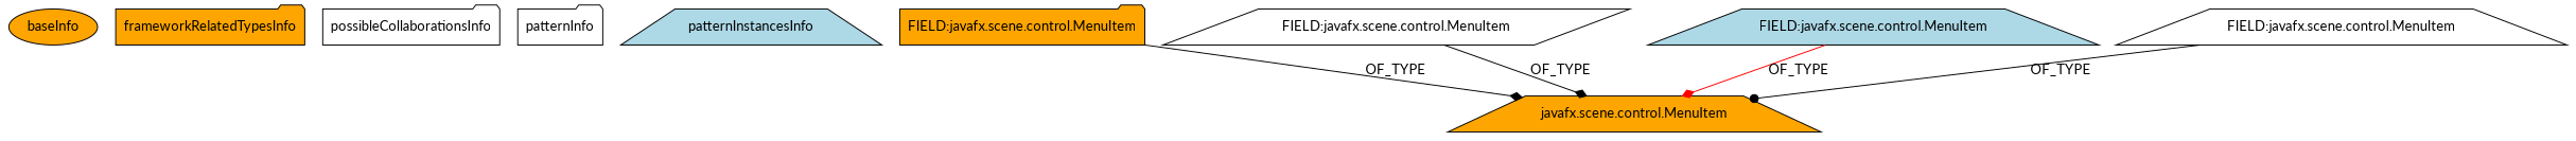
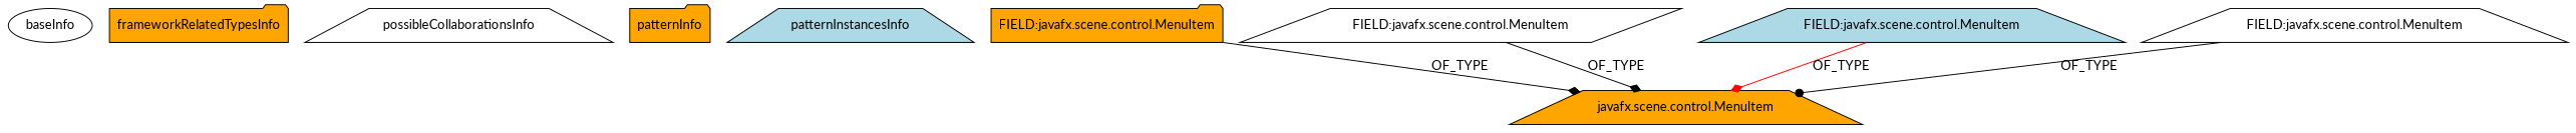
  digraph {
    fontname=Lato
    node [fillcolor=white fontname=Lato shape=trapezium style=filled]
    edge [arrowhead=diamond color=black fontname=Lato]
-   baseInfo [category=pattern fillcolor=orange graphId=534 isAnonymous=false possibleRelation=false shape=ellipse]
+   baseInfo [category=pattern graphId=534 isAnonymous=false possibleRelation=false shape=ellipse]
    frameworkRelatedTypesInfo [fillcolor=orange shape=folder]
-   possibleCollaborationsInfo [shape=folder]
-   patternInfo [frequency=13.0 patternRootClient=null shape=folder]
+   possibleCollaborationsInfo
+   patternInfo [fillcolor=orange frequency=13.0 patternRootClient=null shape=folder]
    patternInstancesInfo [0="kevinkdo-draw~/kevinkdo-draw/draw-master/src/views/DrawMenuBar.java~DrawMenuBar~3444" 1="jasonwr-jhuep_ent_web_dev~/jasonwr-jhuep_ent_web_dev/jhuep_ent_web_dev-master/src/hw10/main/Retail.java~Retail~3269" 10="atsticks-FXOne~/atsticks-FXOne/FXOne-master/org.fxone/fxone-ui/src/main/java/org/fxone/ui/rt/components/view/ViewMenu.java~ViewMenu~1931" 11="Technius-Starbound-Mod-Toolkit~/Technius-Starbound-Mod-Toolkit/Starbound-Mod-Toolkit-master/src/main/java/co/technius/starboundmodtoolkit/ModToolkitMenu.java~ModToolkitMenu~1420" 12="bjornbil-reservatie~/bjornbil-reservatie/reservatie-master/ReservatieKommaFinal/src/be/khleuven/bjornbillen/controller/MainController.java~MainController~2178" 2="tarchan-ClipFX~/tarchan-ClipFX/ClipFX-master/src/com/mac/tarchan/clipfx/ClipFXController.java~ClipFXController~4467" 3="JoshuaHanrahan-DVDCollectionApp~/JoshuaHanrahan-DVDCollectionApp/DVDCollectionApp-master/src/dvdcollectionapp/view/DvdcollectionappfxmlController.java~DvdcollectionappfxmlController~728" 4="jasonwr-jhuep_ent_web_dev~/jasonwr-jhuep_ent_web_dev/jhuep_ent_web_dev-master/src/hw8/main/Retail.java~Retail~3291" 5="ireardon-cs32-final~/ireardon-cs32-final/cs32-final-master/src/edu/brown/cs32/final_group/fx/TopMenuBar.java~TopMenuBar~3216" 6="sebbafer-Sebanana~/sebbafer-Sebanana/Sebanana-master/src/sebanana/views/MyMenubar.java~MyMenubar~4131" 7="killjoy64-Scouting~/killjoy64-Scouting/Scouting-master/Robotics Scouting Client/src/org/petoskeypaladins/scouting/client/Controller.java~Controller~3456" 8="zvakanaka-bitbit~/zvakanaka-bitbit/bitbit-master/src/bitbit/BitBit.java~BitBit~4923" 9="weltensturm-milca~/weltensturm-milca/milca-master/src/milca/GUI.java~GUI~4747" fillcolor=lightblue]
    n6 [fillcolor=orange isFrameworkType=false label="javafx.scene.control.MenuItem" vertexType=FRAMEWORK_CLASS_TYPE]
    n7 [fillcolor=orange isFrameworkType=false label="FIELD:javafx.scene.control.MenuItem" shape=folder vertexType=FIELD_DECLARATION]
    n8 [isFrameworkType=false label="FIELD:javafx.scene.control.MenuItem" shape=parallelogram vertexType=FIELD_DECLARATION]
    n9 [fillcolor=lightblue isFrameworkType=false label="FIELD:javafx.scene.control.MenuItem" vertexType=FIELD_DECLARATION]
    n10 [isFrameworkType=false label="FIELD:javafx.scene.control.MenuItem" vertexType=FIELD_DECLARATION]
    n7 -> n6 [label=OF_TYPE]
    n8 -> n6 [label=OF_TYPE]
    n9 -> n6 [color=red label=OF_TYPE]
    n10 -> n6 [arrowhead=dot label=OF_TYPE]
  }
